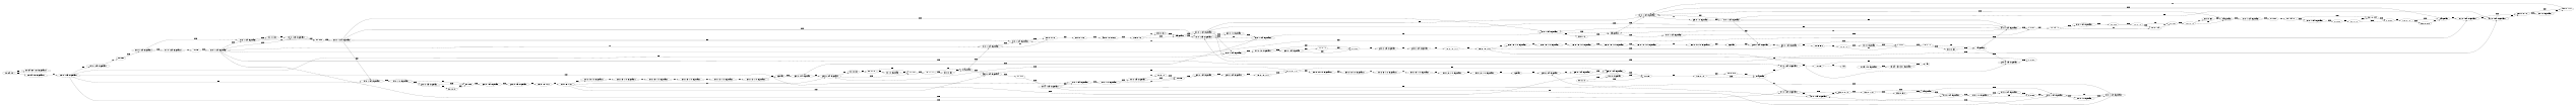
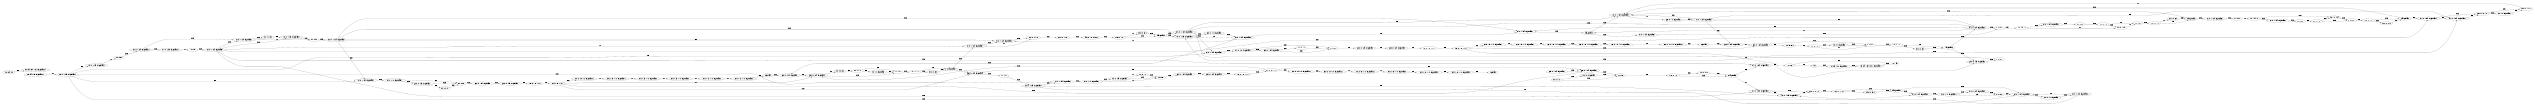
  digraph {
    fontname="DejaVu Sans"
    rankdir=LR
    node [fontname="DejaVu Sans"]
    edge [fontname="DejaVu Sans"]
    n1 [label="stp x29 , x30 , [ sp , #- address ]!"]
    n2 [label="mov x29 , sp"]
    n3 [label="str x19 , [ sp , # address ]"]
    n4 [label="str x0 , [ x29 , # address ]"]
    n5 [label="ldr x0 , [ x29 , # address ]"]
    n6 [label="ldr x0 , [ x29 , # address ]"]
    n7 [label="ldr x0 , [ x29 , # address ]"]
    n8 [label="ldr x0 , [ x29 , # address ]"]
    n9 [label="ldr x0 , [ x29 , # address ]"]
    n10 [label="bl symbol"]
    n11 [label="ldr x0 , [ x0 , # address ]"]
    n12 [label="ldr x0 , [ x0 , # address ]"]
    n13 [label="ldr x0 , [ x0 , # address ]"]
    n14 [label="ldr x0 , [ x0 , # address ]"]
    n15 [label="str x0 , [ x29 , # address ]"]
    n16 [label="ldr x0 , [ x29 , # address ]"]
    n17 [label="ldr x2 , [ x29 , # address ]"]
    n18 [label="bl symbol"]
    n19 [label="mov w1 , # 0"]
    n20 [label="bl symbol"]
    n21 [label="str x0 , [ x29 , # address ]"]
    n22 [label="ldr x0 , [ x29 , # address ]"]
    n23 [label="ldr x1 , [ x29 , # address ]"]
    n24 [label="ldr x1 , [ x29 , # address ]"]
    n25 [label="ldr x0 , [ x29 , # address ]"]
    n26 [label="ldr x1 , [ x29 , # address ]"]
    n27 [label="ldr x0 , [ x29 , # address ]"]
    n28 [label="add x0 , x1 , x0"]
    n29 [label="ldr x0 , [ x29 , # address ]"]
    n30 [label="add x0 , x1 , x0"]
    n31 [label="bl symbol"]
    n32 [label="ldr x0 , [ x29 , # address ]"]
    n33 [label="add x0 , x1 , x0"]
    n34 [label="str xzr , [ x29 , # address ]"]
    n35 [label="ldr x0 , [ x29 , # address ]"]
    n36 [label="ldr x0 , [ x29 , # address ]"]
    n37 [label="add x0 , x0 , # address"]
    n38 [label="b.eq address"]
-   n39 [label="cmp x1 , x0"]
    n40 [label="add x1 , x29 , # address"]
    n41 [label="bl symbol"]
    n42 [label="mov x8 , x1"]
    n43 [label="add x0 , x29 , # address"]
    n44 [label="add x1 , x29 , # address"]
    n45 [label="ldp x2 , x3 , [ x1 ]"]
    n46 [label="stp x2 , x3 , [ x0 ]"]
    n47 [label="ldp x2 , x3 , [ x1 , # address ]"]
    n48 [label="add x0 , x29 , # address"]
    n49 [label="add x0 , x29 , # address"]
    n50 [label="add x0 , x29 , # address"]
    n51 [label="stp x2 , x3 , [ x0 , # address ]"]
    n52 [label="mov x3 , # 0"]
    n53 [label="bl symbol"]
    n54 [label="bl symbol"]
    n55 [label="bl symbol"]
    n56 [label="ldp x2 , x3 , [ x1 , # address ]"]
    n57 [label="stp x2 , x3 , [ x0 , # address ]"]
    n58 [label="ldp x1 , x2 , [ x1 , # address ]"]
    n59 [label="stp x1 , x2 , [ x0 , # address ]"]
    n60 [label="b address"]
    n61 [label="add x1 , x29 , # address"]
    n62 [label="mov x2 , x1"]
    n63 [label="uxtb w0 , w0"]
    n64 [label="mov w1 , # address"]
    n65 [label="cmp w0 , # 0"]
    n66 [label="b.ne address"]
    n67 [label="ldrb w0 , [ x0 ]"]
    n68 [label="str xzr , [ x29 , # address ]"]
    n69 [label="eor w0 , w0 , # ldrb"]
    n70 [label="uxtb w0 , w0"]
    n71 [label="cmp w0 , # 0"]
    n72 [label="b.eq address"]
    n73 [label="str xzr , [ x29 , # address ]"]
    n74 [label="ldr x1 , [ x29 , # address ]"]
    n75 [label="ldr x0 , [ x29 , # address ]"]
    n76 [label="str x0 , [ x29 , # address ]"]
    n77 [label="bl symbol"]
    n78 [label="add x0 , x0 , # address"]
    n79 [label="ldr x0 , [ x29 , # address ]"]
    n80 [label="add x0 , x0 , # address"]
    n81 [label="add x1 , x29 , # address"]
    n82 [label="bl symbol"]
    n83 [label="mov x8 , x1"]
    n84 [label="add x0 , x29 , # address"]
    n85 [label="add x1 , x29 , # address"]
    n86 [label="ldp x2 , x3 , [ x1 ]"]
    n87 [label="stp x2 , x3 , [ x0 ]"]
    n88 [label="ldp x2 , x3 , [ x1 , # address ]"]
    n89 [label="stp x2 , x3 , [ x0 , # address ]"]
    n90 [label="ldp x2 , x3 , [ x1 , # address ]"]
    n91 [label="stp x2 , x3 , [ x0 , # address ]"]
    n92 [label="ldp x1 , x2 , [ x1 , # address ]"]
    n93 [label="stp x1 , x2 , [ x0 , # address ]"]
    n94 [label="b address"]
-   n95 [label="add x2 , x29 , # address"]
    n96 [label="add x1 , x29 , # address"]
    n97 [label="add x1 , x29 , # address"]
    n98 [label="bl symbol"]
    n99 [label="mov x8 , x1"]
    n100 [label="add x0 , x29 , # address"]
    n101 [label="add x1 , x29 , # address"]
    n102 [label="ldp x2 , x3 , [ x1 ]"]
    n103 [label="stp x2 , x3 , [ x0 ]"]
    n104 [label="ldp x2 , x3 , [ x1 , # address ]"]
    n105 [label="add x0 , x29 , # address"]
    n106 [label="add x0 , x29 , # address"]
    n107 [label="stp x2 , x3 , [ x0 , # address ]"]
    n108 [label="mov x3 , # 0"]
    n109 [label="bl symbol"]
    n110 [label="bl symbol"]
    n111 [label="ldp x2 , x3 , [ x1 , # address ]"]
    n112 [label="stp x2 , x3 , [ x0 , # address ]"]
    n113 [label="ldp x1 , x2 , [ x1 , # address ]"]
    n114 [label="stp x1 , x2 , [ x0 , # address ]"]
    n115 [label="b address"]
    n116 [label="add x1 , x29 , # address"]
    n117 [label="uxtb w0 , w0"]
    n118 [label="mov x2 , x1"]
    n119 [label="mov w1 , # address"]
    n120 [label="cmp w0 , # 0"]
    n121 [label="b.ne address"]
    n122 [label="ldrb w0 , [ x0 ]"]
    n123 [label=nop]
    n124 [label=ret]
    n125 [label="mov x2 , x1"]
    n126 [label="uxtb w0 , w0"]
    n127 [label="mov w1 , # address"]
    n128 [label="cmp w0 , # 0"]
    n129 [label="b.ne address"]
    n130 [label="ldr x0 , [ x29 , # address ]"]
    n131 [label="mov x19 , x0"]
    n132 [label="cmp w0 , # 0"]
    n133 [label="b.eq address"]
    n134 [label="str x0 , [ x29 , # address ]"]
    n135 [label="ldr x1 , [ x29 , # address ]"]
    n136 [label="bl symbol"]
    n137 [label="ldr x19 , [ sp , # address ]"]
    n138 [label="ldp x29 , x30 , [ sp ] , # address"]
    n139 [label="str x0 , [ x29 , # address ]"]
    n140 [label="ldr x0 , [ x29 , # address ]"]
    n141 [label="mov x0 , x19"]
    n142 [label="bl symbol"]
    n143 [label="bl symbol"]
    n144 [label="mov x1 , x0"]
    n145 [label="uxtb w0 , w0"]
    n146 [label="cmp w0 , # 0"]
    n147 [label="b.eq address"]
    n148 [label="ldr x0 , [ x29 , # address ]"]
    n149 [label="bl symbol"]
    n150 [label="mov x19 , x0"]
    n151 [label="ldr x0 , [ x29 , # address ]"]
    n152 [label="mov x0 , x19"]
    n153 [label="bl symbol"]
    n154 [label="bl symbol"]
    n155 [label="mov x1 , x0"]
    n156 [label="uxtb w0 , w0"]
    n157 [label="cmp w0 , # 0"]
    n158 [label="b.eq address"]
    n159 [label="mov w1 , # address"]
    n160 [label="strb w1 , [ x0 ]"]
    n2 -> n1 [label=CFG]
-   n2 -> n3 [label=CFG]
    n3 -> n4 [label=CFG]
    n4 -> n5 [label=DFG]
    n4 -> n6 [label=DFG]
    n4 -> n7 [label=DFG]
    n4 -> n8 [label=DFG]
    n4 -> n9 [label=DFG]
    n5 -> n10 [label=DFG]
    n6 -> n11 [label=DFG]
    n7 -> n12 [label=DFG]
    n8 -> n13 [label=DFG]
    n9 -> n14 [label=DFG]
    n10 -> n15 [label=DFG]
    n11 -> n40 [label=CFG]
    n11 -> n41 [label=DFG]
    n12 -> n81 [label=CFG]
    n12 -> n82 [label=DFG]
    n13 -> n97 [label=CFG]
    n13 -> n98 [label=DFG]
    n14 -> n135 [label=CFG]
    n14 -> n136 [label=DFG]
    n15 -> n16 [label=DFG]
    n15 -> n17 [label=DFG]
    n16 -> n18 [label=DFG]
    n17 -> n19 [label=DFG]
    n17 -> n20 [label=DFG]
    n18 -> n21 [label=DFG]
    n19 -> n22 [label=CFG]
    n20 -> n34 [label=CFG]
    n21 -> n17 [label=CFG]
    n21 -> n22 [label=DFG]
    n21 -> n23 [label=DFG]
    n21 -> n24 [label=DFG]
    n21 -> n25 [label=DFG]
    n21 -> n26 [label=DFG]
    n22 -> n20 [label=DFG]
    n23 -> n27 [label=CFG]
    n23 -> n28 [label=DFG]
    n24 -> n29 [label=CFG]
    n24 -> n30 [label=DFG]
    n25 -> n31 [label=DFG]
    n26 -> n32 [label=CFG]
    n26 -> n33 [label=DFG]
    n27 -> n28 [label=DFG]
    n28 -> n67 [label=DFG]
    n29 -> n30 [label=DFG]
    n30 -> n122 [label=DFG]
    n31 -> n123 [label=CFG]
    n31 -> n124 [label=DFG]
    n32 -> n33 [label=DFG]
    n33 -> n159 [label=CFG]
    n33 -> n160 [label=DFG]
    n34 -> n6 [label=CFG]
    n34 -> n27 [label=DFG]
    n34 -> n35 [label=DFG]
    n34 -> n36 [label=DFG]
    n35 -> n37 [label=DFG]
    n36 -> n38 [label=DFG]
-   n36 -> n39 [label=CFG]
    n37 -> n76 [label=DFG]
    n38 -> n75 [label=CFG]
    n38 -> n130 [label=CFG]
-   n39 -> n38 [label=CFG]
    n40 -> n41 [label=DFG]
    n40 -> n42 [label=CFG]
    n41 -> n43 [label=CFG]
    n42 -> n41 [label=CFG]
    n43 -> n44 [label=CFG]
    n44 -> n45 [label=CFG]
    n45 -> n46 [label=DFG]
    n46 -> n47 [label=CFG]
    n46 -> n48 [label=DFG]
    n46 -> n49 [label=DFG]
    n46 -> n50 [label=DFG]
    n47 -> n51 [label=DFG]
    n48 -> n52 [label=CFG]
    n48 -> n53 [label=DFG]
    n49 -> n54 [label=DFG]
    n50 -> n55 [label=DFG]
    n51 -> n56 [label=CFG]
    n52 -> n62 [label=CFG]
    n53 -> n63 [label=DFG]
    n54 -> n68 [label=CFG]
    n55 -> n117 [label=DFG]
    n56 -> n57 [label=DFG]
    n57 -> n58 [label=CFG]
    n58 -> n59 [label=DFG]
    n59 -> n60 [label=CFG]
    n60 -> n61 [label=CFG]
    n61 -> n48 [label=CFG]
    n62 -> n53 [label=DFG]
    n62 -> n64 [label=CFG]
    n63 -> n65 [label=CFG]
    n63 -> n66 [label=DFG]
    n64 -> n53 [label=CFG]
    n65 -> n66 [label=CFG]
    n66 -> n23 [label=CFG]
    n66 -> n49 [label=CFG]
    n67 -> n69 [label=DFG]
    n68 -> n7 [label=CFG]
    n68 -> n29 [label=DFG]
    n68 -> n79 [label=DFG]
    n69 -> n70 [label=DFG]
    n70 -> n71 [label=CFG]
    n70 -> n72 [label=DFG]
    n71 -> n72 [label=CFG]
    n72 -> n35 [label=CFG]
    n72 -> n73 [label=CFG]
    n73 -> n8 [label=CFG]
    n73 -> n32 [label=DFG]
    n73 -> n74 [label=DFG]
    n73 -> n75 [label=DFG]
    n74 -> n36 [label=CFG]
    n74 -> n38 [label=DFG]
    n74 -> n77 [label=DFG]
    n75 -> n78 [label=DFG]
    n76 -> n27 [label=DFG]
    n76 -> n35 [label=DFG]
    n76 -> n36 [label=DFG]
    n76 -> n61 [label=CFG]
    n77 -> n131 [label=DFG]
    n78 -> n139 [label=DFG]
    n79 -> n80 [label=DFG]
    n80 -> n134 [label=DFG]
    n81 -> n82 [label=DFG]
    n81 -> n83 [label=CFG]
    n82 -> n84 [label=CFG]
    n83 -> n82 [label=CFG]
    n84 -> n85 [label=CFG]
    n85 -> n86 [label=CFG]
    n86 -> n87 [label=DFG]
    n87 -> n48 [label=DFG]
    n87 -> n49 [label=DFG]
    n87 -> n50 [label=DFG]
    n87 -> n88 [label=CFG]
    n88 -> n89 [label=DFG]
    n89 -> n90 [label=CFG]
    n90 -> n91 [label=DFG]
    n91 -> n92 [label=CFG]
    n92 -> n93 [label=DFG]
    n93 -> n94 [label=CFG]
-   n94 -> n95 [label=CFG]
-   n95 -> n96 [label=CFG]
    n96 -> n50 [label=CFG]
    n97 -> n98 [label=DFG]
    n97 -> n99 [label=CFG]
    n98 -> n100 [label=CFG]
    n99 -> n98 [label=CFG]
    n100 -> n101 [label=CFG]
    n101 -> n102 [label=CFG]
    n102 -> n103 [label=DFG]
    n103 -> n104 [label=CFG]
    n103 -> n105 [label=DFG]
    n103 -> n106 [label=DFG]
    n104 -> n107 [label=DFG]
    n105 -> n108 [label=CFG]
    n105 -> n109 [label=DFG]
    n106 -> n110 [label=DFG]
    n107 -> n111 [label=CFG]
    n108 -> n125 [label=CFG]
    n109 -> n126 [label=DFG]
    n110 -> n35 [label=CFG]
    n111 -> n112 [label=DFG]
    n112 -> n113 [label=CFG]
    n113 -> n114 [label=DFG]
    n114 -> n115 [label=CFG]
    n115 -> n116 [label=CFG]
    n116 -> n105 [label=CFG]
    n117 -> n120 [label=CFG]
    n117 -> n121 [label=DFG]
    n118 -> n55 [label=DFG]
    n118 -> n119 [label=CFG]
    n119 -> n55 [label=CFG]
    n120 -> n121 [label=CFG]
    n121 -> n24 [label=CFG]
    n121 -> n25 [label=CFG]
    n122 -> n132 [label=CFG]
    n122 -> n133 [label=DFG]
+   n123 -> n137 [label=CFG]
    n125 -> n109 [label=DFG]
    n125 -> n127 [label=CFG]
    n126 -> n128 [label=CFG]
    n126 -> n129 [label=DFG]
    n127 -> n109 [label=CFG]
    n128 -> n129 [label=CFG]
    n129 -> n74 [label=CFG]
    n129 -> n106 [label=CFG]
    n130 -> n77 [label=DFG]
    n131 -> n140 [label=CFG]
    n131 -> n141 [label=DFG]
    n132 -> n133 [label=CFG]
    n133 -> n9 [label=CFG]
    n133 -> n79 [label=CFG]
    n134 -> n29 [label=DFG]
    n134 -> n79 [label=DFG]
-   n134 -> n95 [label=CFG]
    n135 -> n136 [label=DFG]
    n136 -> n79 [label=CFG]
    n137 -> n138 [label=CFG]
    n138 -> n124 [label=CFG]
    n139 -> n32 [label=DFG]
    n139 -> n74 [label=DFG]
    n139 -> n75 [label=DFG]
    n139 -> n116 [label=CFG]
    n140 -> n142 [label=DFG]
    n141 -> n143 [label=DFG]
    n142 -> n144 [label=DFG]
    n143 -> n145 [label=DFG]
    n144 -> n141 [label=CFG]
    n144 -> n143 [label=DFG]
    n145 -> n146 [label=CFG]
    n145 -> n147 [label=DFG]
    n146 -> n147 [label=CFG]
    n147 -> n75 [label=CFG]
    n147 -> n148 [label=CFG]
    n148 -> n149 [label=DFG]
    n149 -> n150 [label=DFG]
    n150 -> n151 [label=CFG]
    n150 -> n152 [label=DFG]
    n151 -> n153 [label=DFG]
    n152 -> n154 [label=DFG]
    n153 -> n155 [label=DFG]
    n154 -> n156 [label=DFG]
    n155 -> n152 [label=CFG]
    n155 -> n154 [label=DFG]
    n156 -> n157 [label=CFG]
    n156 -> n158 [label=DFG]
    n157 -> n158 [label=CFG]
    n158 -> n26 [label=CFG]
    n158 -> n75 [label=CFG]
    n159 -> n160 [label=CFG]
    n160 -> n75 [label=CFG]
  }
